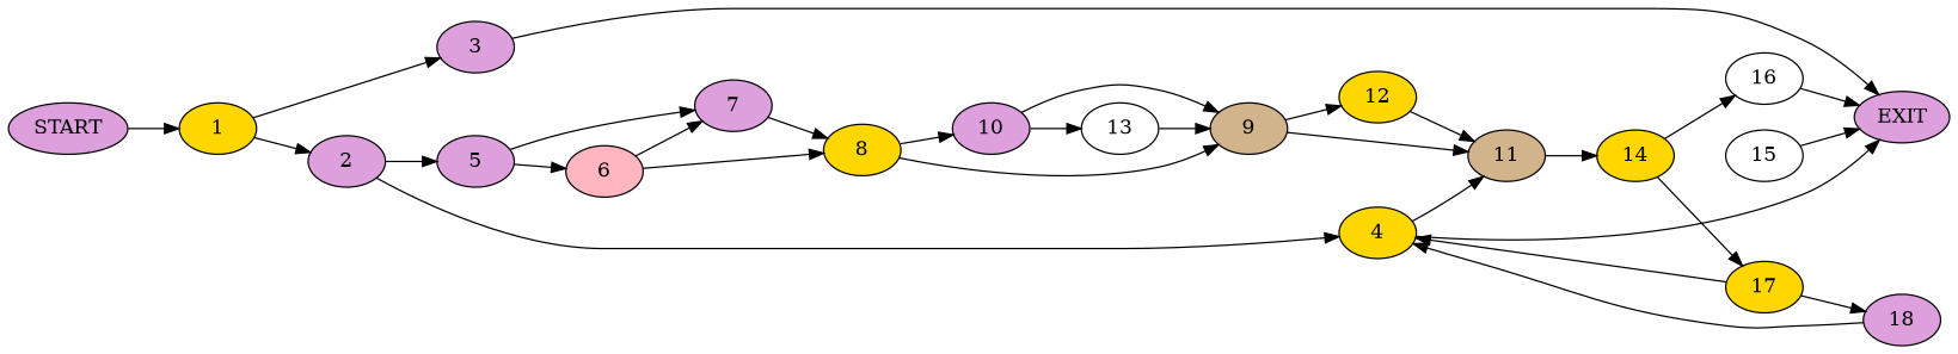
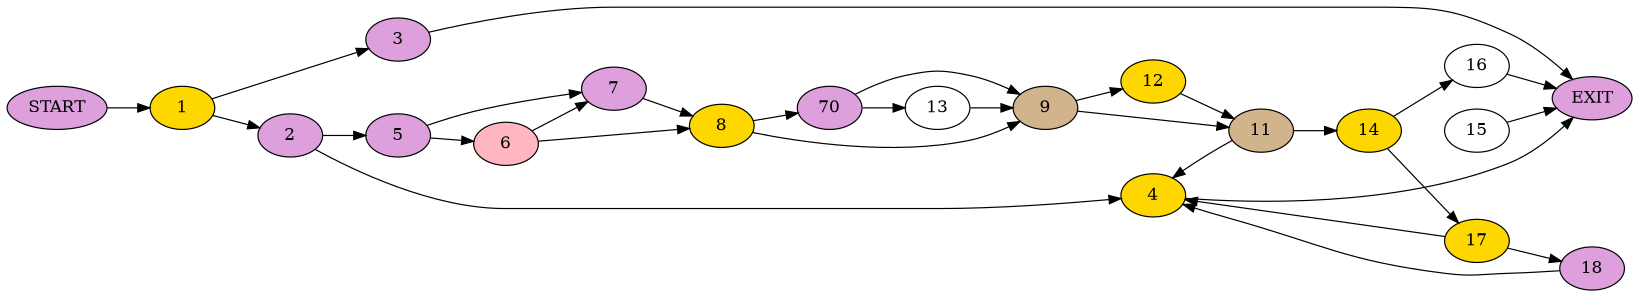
  digraph {
    rankdir=LR
    node [fillcolor=plum style=filled]
    n1 [label=START]
    1 [fillcolor=gold]
    2
    3
    n5 [label=EXIT]
    4 [fillcolor=gold]
    5
    6 [fillcolor=lightpink]
    7
    8 [fillcolor=gold]
    9 [fillcolor=tan]
-   10
+   10 [label=70]
    11 [fillcolor=tan]
    12 [fillcolor=gold]
    13 [fillcolor=white]
    14 [fillcolor=gold]
    16 [fillcolor=white]
    17 [fillcolor=gold]
    15 [fillcolor=white]
    18
    n1 -> 1
    1 -> 2
    1 -> 3
    2 -> 4
    2 -> 5
    3 -> n5
    4 -> n5
    5 -> 6
    5 -> 7
    6 -> 7
    6 -> 8
    7 -> 8
    8 -> 9
    8 -> 10
    9 -> 11
    9 -> 12
    10 -> 9
    10 -> 13
-   4 -> 11
+   11 -> 4
    11 -> 14
    12 -> 11
    13 -> 9
    14 -> 16
    14 -> 17
    16 -> n5
    17 -> 4
    17 -> 18
    15 -> n5
    18 -> 4
  }
